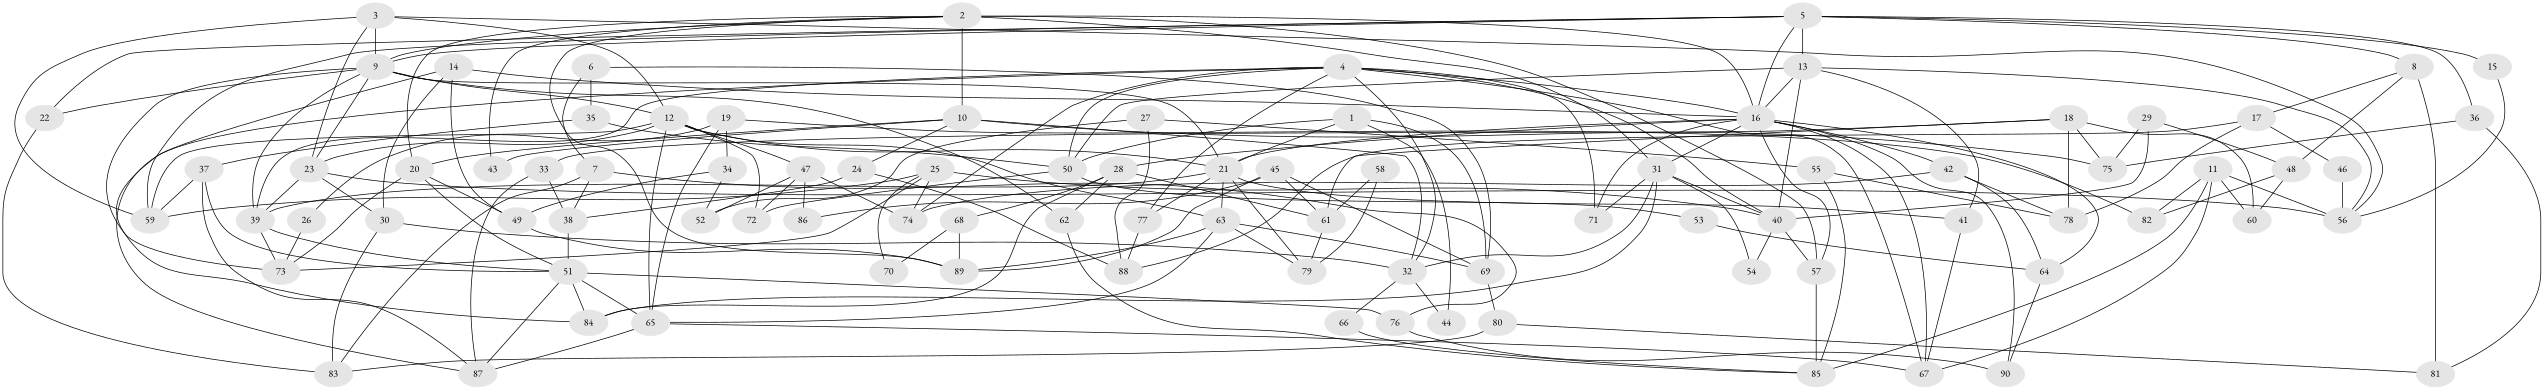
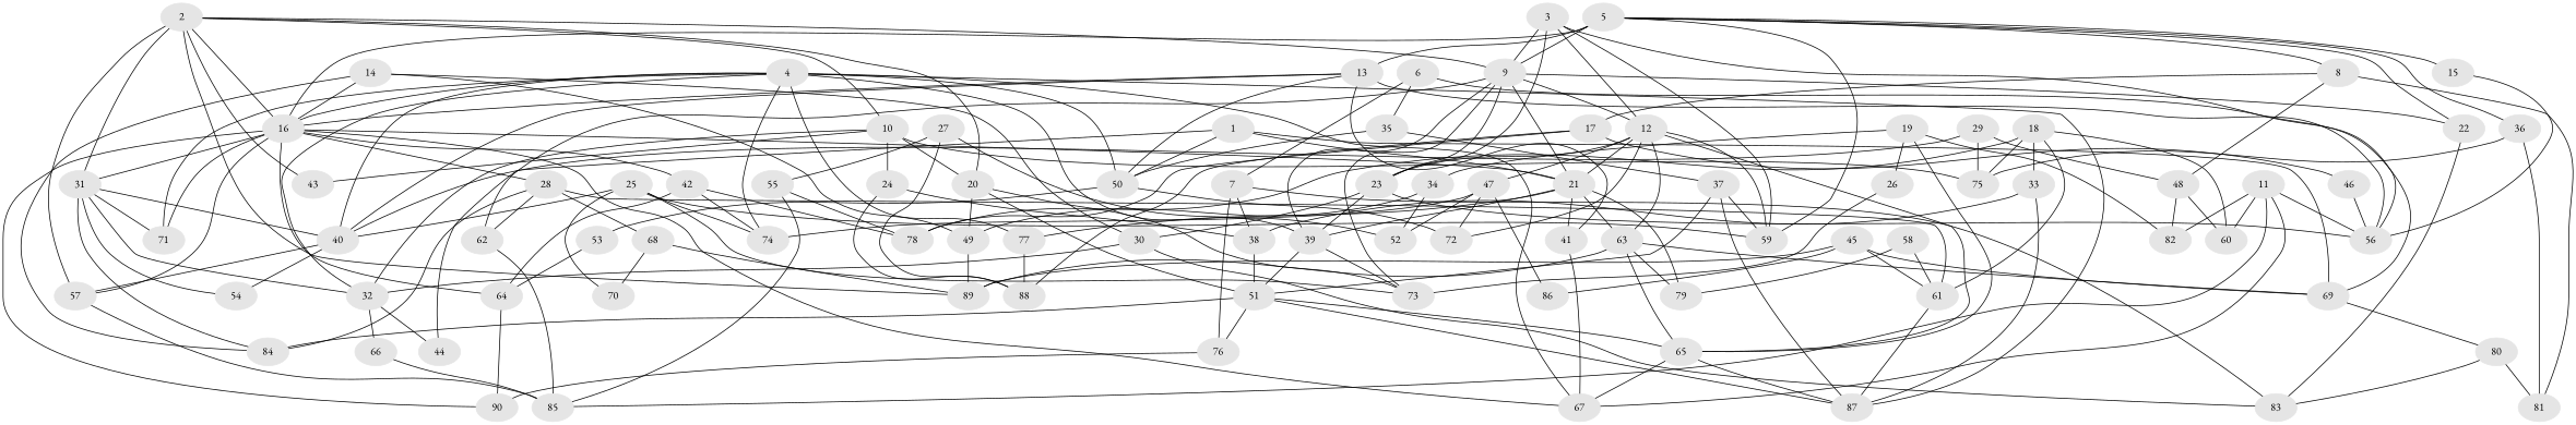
  graph {
    fontname="EB Garamond"
    node [color=gray90 fontname="EB Garamond" style=filled]
    edge [fontname="EB Garamond" weight=1.0]
    1
    21
    44
    50
    69
    39
    77
    63
    41
    79
    72
    53
    80
    2
    9
    10
    16
    20
    31
    43
    57
    89
    12
    23
    22
    62
    73
    32
    24
    75
    67
    71
    28
    42
    64
    90
    49
    51
    40
    84
    54
    85
    3
    56
    59
    47
    65
    30
    4
    74
    87
    66
    88
    5
    8
    13
    15
    36
    17
    48
    81
    83
    6
    7
    35
    38
    76
    37
    46
    78
    60
    82
    11
    52
    86
    14
    61
    68
    18
    33
    19
    26
    34
    25
    70
    27
    55
    29
    45
    58
    1 -- 21 [weight=2.0]
    1 -- 44 [weight=2.0]
    1 -- 50
    1 -- 69
    21 -- 39
    21 -- 77
    21 -- 63
    21 -- 41
    21 -- 79
    50 -- 72
    50 -- 53
    69 -- 80
    39 -- 73
    39 -- 51
    77 -- 88
    63 -- 69
    63 -- 79
    63 -- 89
    63 -- 65
    41 -- 67
    53 -- 64
    80 -- 81
    80 -- 83
    2 -- 9
    2 -- 10
    2 -- 16
    2 -- 20
    2 -- 31 [weight=2.0]
    2 -- 43
    2 -- 57
    2 -- 89
    9 -- 21 [weight=2.0]
    9 -- 39
    9 -- 12 [weight=3.0]
    9 -- 23
    9 -- 22
    9 -- 62
    9 -- 73
    10 -- 20
    10 -- 43
    10 -- 32
    10 -- 24
    10 -- 75
    16 -- 21
    16 -- 31
    16 -- 57
    16 -- 67
    16 -- 71
    16 -- 28
    16 -- 42
    16 -- 64
    16 -- 90
    20 -- 73
    20 -- 49
    20 -- 51
    31 -- 32
    31 -- 71
    31 -- 40
    31 -- 84
    31 -- 54
    57 -- 85
    12 -- 21
    12 -- 63
    12 -- 72
    12 -- 23 [weight=2.0]
    12 -- 59
    12 -- 47
    12 -- 65
    23 -- 39
    23 -- 56 [weight=2.0]
    23 -- 30
    22 -- 83
    62 -- 85
    32 -- 44
    32 -- 66
    24 -- 88
    24 -- 38
    28 -- 62
    28 -- 84
    28 -- 61
    28 -- 68
    42 -- 64
    42 -- 74
    42 -- 78
    64 -- 90
    49 -- 89
    51 -- 84
    51 -- 65
    51 -- 87
    51 -- 76 [weight=2.0]
    40 -- 57
    40 -- 54
    3 -- 9
    3 -- 12
    3 -- 23
    3 -- 56
    3 -- 59
    47 -- 72
    47 -- 74 [weight=2.0]
    47 -- 52
    47 -- 86
    65 -- 67
    65 -- 87
    30 -- 32
    30 -- 83
    4 -- 50
    4 -- 39
    4 -- 77
    4 -- 16
    4 -- 32
    4 -- 67
    4 -- 71
    4 -- 40
    4 -- 74
    4 -- 87
    66 -- 85
    5 -- 9
    5 -- 16 [weight=3.0]
    5 -- 22
    5 -- 59
    5 -- 8
    5 -- 13 [weight=4.0]
    5 -- 15 [weight=2.0]
    5 -- 36
    8 -- 17
    8 -- 48
    8 -- 81
    13 -- 50
    13 -- 41
    13 -- 16
    13 -- 40
    13 -- 56
    15 -- 56
    36 -- 75
    36 -- 81
    17 -- 88
    17 -- 46
    17 -- 78
    48 -- 60
    48 -- 82
    6 -- 69
    6 -- 7
    6 -- 35
    7 -- 83
    7 -- 38
    7 -- 76
    35 -- 50
    35 -- 37
    38 -- 51 [weight=2.0]
    76 -- 90
    37 -- 51
    37 -- 59
    37 -- 87
    46 -- 56
    11 -- 67
    11 -- 85
    11 -- 56
    11 -- 60
    11 -- 82
    14 -- 16
    14 -- 49
    14 -- 84
    14 -- 30
-   61 -- 79
+   61 -- 87
    68 -- 89
    68 -- 70
    18 -- 75
    18 -- 78
    18 -- 60
    18 -- 61
    18 -- 33
    33 -- 87
    33 -- 38
    19 -- 65
    19 -- 82
    19 -- 26
    19 -- 34
    26 -- 73
    34 -- 49
    34 -- 52
    25 -- 73
    25 -- 40
    25 -- 59
    25 -- 74
    25 -- 70
    27 -- 88
    27 -- 52
    27 -- 55
    55 -- 85
    55 -- 78
    29 -- 75
    29 -- 40
    29 -- 48
    45 -- 69
    45 -- 89
    45 -- 86
    45 -- 61
    58 -- 79
    58 -- 61
  }
